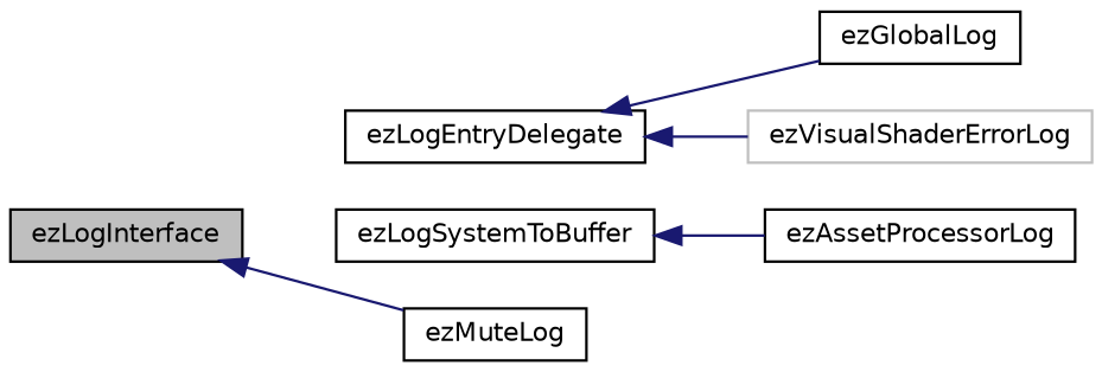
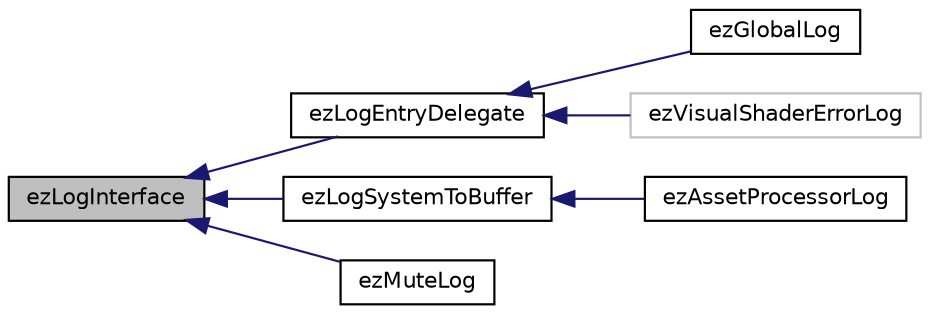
  digraph {
    rankdir=LR
    node [color=black fillcolor=white fontname=Helvetica fontsize=10 shape=record style=filled]
    edge [color=midnightblue dir=back fontname=Helvetica fontsize=10 labelfontname=Helvetica labelfontsize=10 style=solid]
    n1 [fillcolor=grey75 fontcolor=black height=0.2 label=ezLogInterface width=0.4]
    n2 [height=0.2 label=ezLogEntryDelegate width=0.4]
    n3 [height=0.2 label=ezLogSystemToBuffer width=0.4]
    n4 [height=0.2 label=ezMuteLog width=0.4]
    n5 [height=0.2 label=ezAssetProcessorLog width=0.4]
    n6 [height=0.2 label=ezGlobalLog width=0.4]
    n7 [color=grey75 height=0.2 label=ezVisualShaderErrorLog width=0.4]
+   n1 -> n2
+   n1 -> n3
    n1 -> n4
    n2 -> n6
    n2 -> n7
    n3 -> n5
  }
